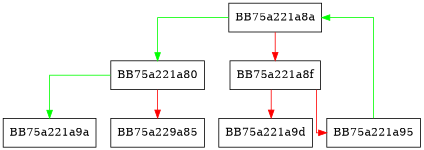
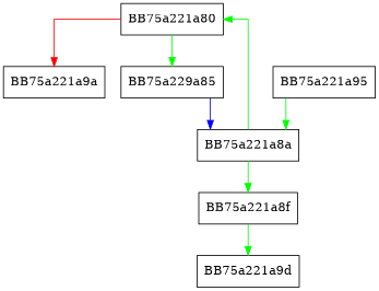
  digraph {
    splines=ortho
    node [shape=box]
    edge [color=green]
    BB75a221a80
    BB75a221a9a
    n3 [label=BB75a229a85]
    BB75a221a8a
    BB75a221a8f
    BB75a221a9d
    BB75a221a95
-   BB75a221a80 -> BB75a221a9a
-   BB75a221a80 -> n3 [color=red]
+   BB75a221a80 -> BB75a221a9a [color=red]
+   BB75a221a80 -> n3
+   n3 -> BB75a221a8a [color=blue]
    BB75a221a8a -> BB75a221a80
-   BB75a221a8a -> BB75a221a8f [color=red]
-   BB75a221a8f -> BB75a221a9d [color=red]
-   BB75a221a8f -> BB75a221a95 [color=red]
+   BB75a221a8a -> BB75a221a8f
+   BB75a221a8f -> BB75a221a9d
    BB75a221a95 -> BB75a221a8a
  }
